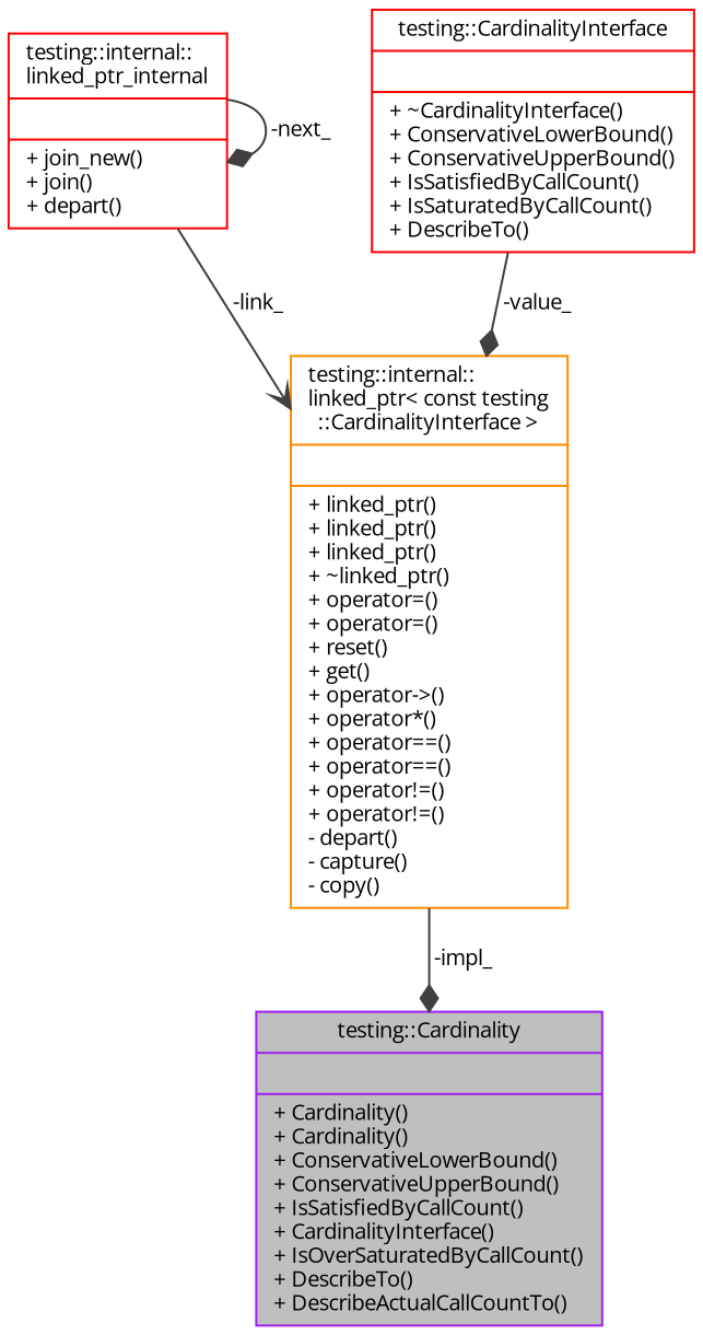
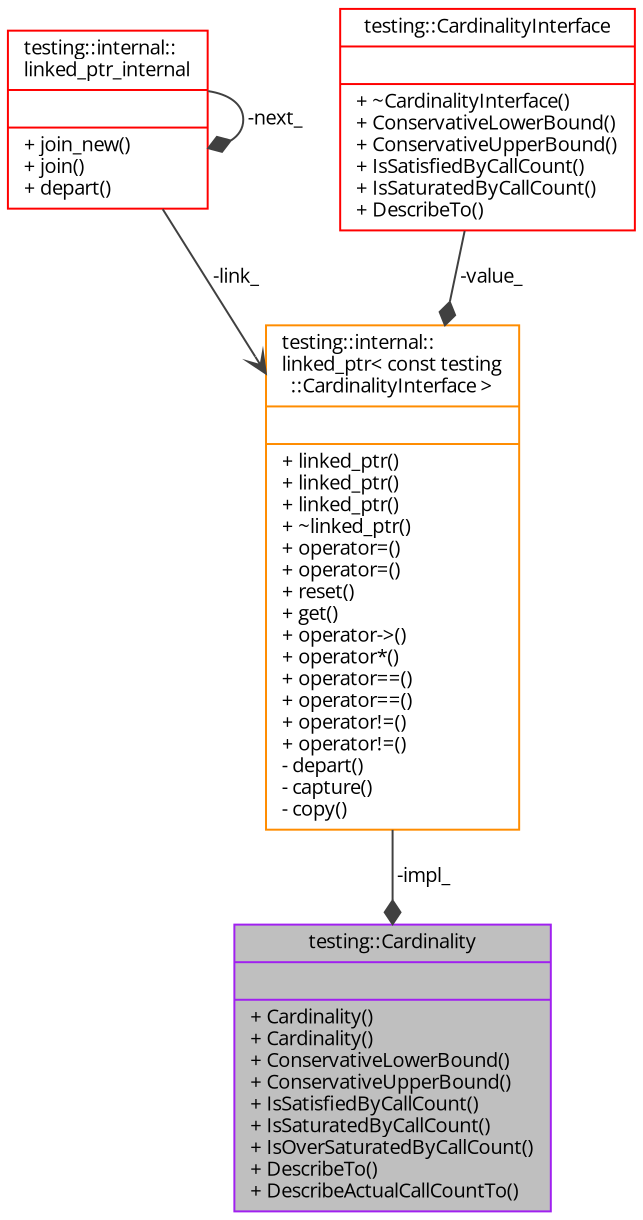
  digraph {
    fontname="Open Sans"
    node [color=red fillcolor=white fontname="Open Sans" fontsize=10 shape=record style=filled]
    edge [arrowhead=diamond color=grey25 fontname="Open Sans" fontsize=10 labelfontname=Helvetica labelfontsize=10 style=solid]
-   n1 [color=purple fillcolor=grey75 fontcolor=black height=0.2 label="{testing::Cardinality\n||+ Cardinality()\l+ Cardinality()\l+ ConservativeLowerBound()\l+ ConservativeUpperBound()\l+ IsSatisfiedByCallCount()\l+ CardinalityInterface()\l+ IsOverSaturatedByCallCount()\l+ DescribeTo()\l+ DescribeActualCallCountTo()\l}" width=0.4]
+   n1 [color=purple fillcolor=grey75 fontcolor=black height=0.2 label="{testing::Cardinality\n||+ Cardinality()\l+ Cardinality()\l+ ConservativeLowerBound()\l+ ConservativeUpperBound()\l+ IsSatisfiedByCallCount()\l+ IsSaturatedByCallCount()\l+ IsOverSaturatedByCallCount()\l+ DescribeTo()\l+ DescribeActualCallCountTo()\l}" width=0.4]
    n2 [color=darkorange height=0.2 label="{testing::internal::\llinked_ptr\< const testing\l::CardinalityInterface \>\n||+ linked_ptr()\l+ linked_ptr()\l+ linked_ptr()\l+ ~linked_ptr()\l+ operator=()\l+ operator=()\l+ reset()\l+ get()\l+ operator-\>()\l+ operator*()\l+ operator==()\l+ operator==()\l+ operator!=()\l+ operator!=()\l- depart()\l- capture()\l- copy()\l}" width=0.4]
    n3 [height=0.2 label="{testing::internal::\llinked_ptr_internal\n||+ join_new()\l+ join()\l+ depart()\l}" width=0.4]
    n4 [height=0.2 label="{testing::CardinalityInterface\n||+ ~CardinalityInterface()\l+ ConservativeLowerBound()\l+ ConservativeUpperBound()\l+ IsSatisfiedByCallCount()\l+ IsSaturatedByCallCount()\l+ DescribeTo()\l}" width=0.4]
    n2 -> n1 [label=" -impl_"]
    n3 -> n2 [arrowhead=vee label=" -link_"]
    n3 -> n3 [label=" -next_"]
    n4 -> n2 [label=" -value_"]
  }
